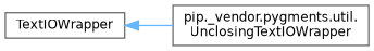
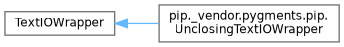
  digraph {
    rankdir=LR
    node [color=grey40 fillcolor=white fontname=Helvetica fontsize=10 shape=box style=filled]
    n1 [height=0.2 label=TextIOWrapper width=0.4]
-   n2 [height=0.2 label="pip._vendor.pygments.util.\lUnclosingTextIOWrapper" width=0.4]
+   n2 [height=0.2 label="pip._vendor.pygments.pip.\lUnclosingTextIOWrapper" width=0.4]
    n1 -> n2 [color=steelblue1 dir=back fontname=Helvetica fontsize=10 labelfontname=Helvetica labelfontsize=10 style=solid]
  }
